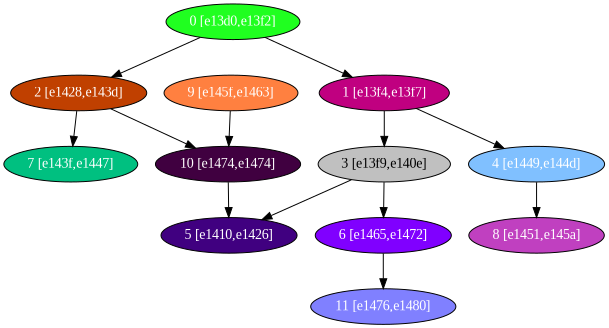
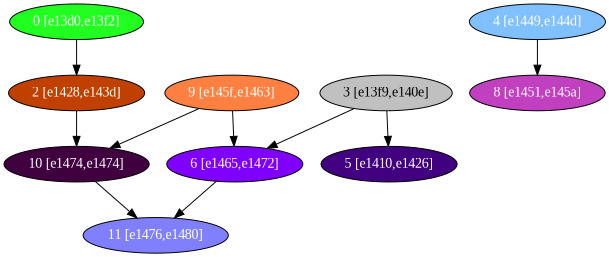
  digraph {
    fontname="Liberation Serif"
    node [fontcolor="#ffffff" fontname="Liberation Serif" shape=oval style=filled]
    edge [fontname="Liberation Serif"]
    n1 [fillcolor="#20FF20" label="0 [e13d0,e13f2]"]
-   n2 [fillcolor="#C00080" label="1 [e13f4,e13f7]"]
    n3 [fillcolor="#C04000" label="2 [e1428,e143d]"]
    n4 [fillcolor="#C0C0C0" fontcolor="#000000" label="3 [e13f9,e140e]"]
    n5 [fillcolor="#80C0FF" label="4 [e1449,e144d]"]
-   n6 [fillcolor="#00C080" label="7 [e143f,e1447]"]
    n7 [fillcolor="#400040" label="10 [e1474,e1474]"]
    n8 [fillcolor="#8000FF" label="6 [e1465,e1472]"]
    n9 [fillcolor="#400080" label="5 [e1410,e1426]"]
    n10 [fillcolor="#C040C0" label="8 [e1451,e145a]"]
    n11 [fillcolor="#8080FF" label="11 [e1476,e1480]"]
    n12 [fillcolor="#FF8040" label="9 [e145f,e1463]"]
-   n1 -> n2
    n1 -> n3
-   n2 -> n4
-   n2 -> n5
-   n3 -> n6
    n3 -> n7
    n4 -> n8
    n4 -> n9
    n5 -> n10
-   n7 -> n9
+   n7 -> n11
    n8 -> n11
    n12 -> n7
+   n12 -> n8
  }
